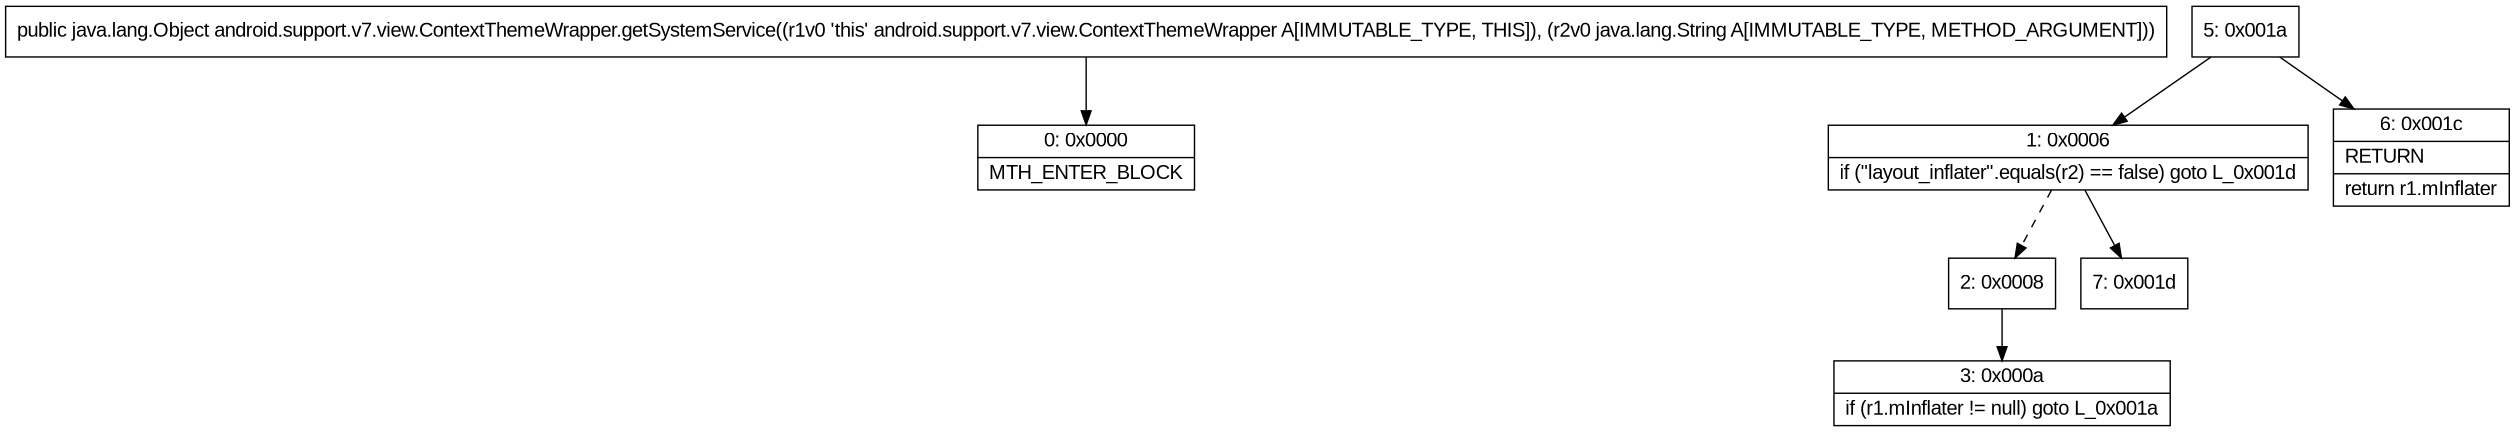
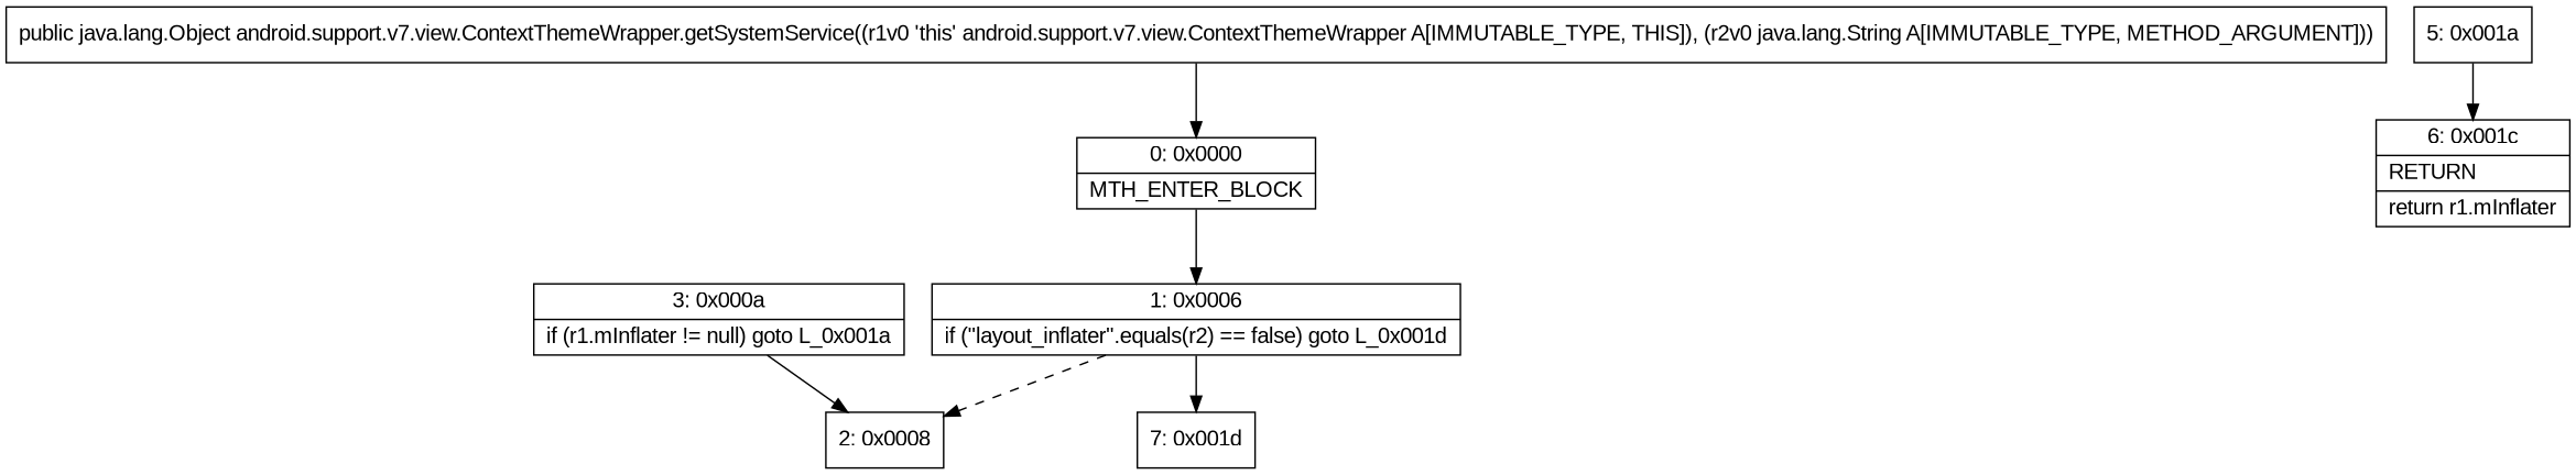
  digraph {
    fontname="Liberation Sans"
    node [fontname="Liberation Sans" shape=record]
    edge [fontname="Liberation Sans"]
    n1 [label="{0\:\ 0x0000|MTH_ENTER_BLOCK\l}"]
    n2 [label="{1\:\ 0x0006|if (\"layout_inflater\".equals(r2) == false) goto L_0x001d\l}"]
    n3 [label="{2\:\ 0x0008}"]
    n4 [label="{7\:\ 0x001d}"]
    n5 [label="{3\:\ 0x000a|if (r1.mInflater != null) goto L_0x001a\l}"]
    n6 [label="{5\:\ 0x001a}"]
    n7 [label="{6\:\ 0x001c|RETURN\l|return r1.mInflater\l}"]
    n8 [label="{public java.lang.Object android.support.v7.view.ContextThemeWrapper.getSystemService((r1v0 'this' android.support.v7.view.ContextThemeWrapper A[IMMUTABLE_TYPE, THIS]), (r2v0 java.lang.String A[IMMUTABLE_TYPE, METHOD_ARGUMENT])) }"]
-   n6 -> n2
+   n1 -> n2
    n2 -> n3 [style=dashed]
    n2 -> n4
-   n3 -> n5
+   n5 -> n3
    n6 -> n7
    n8 -> n1
  }
